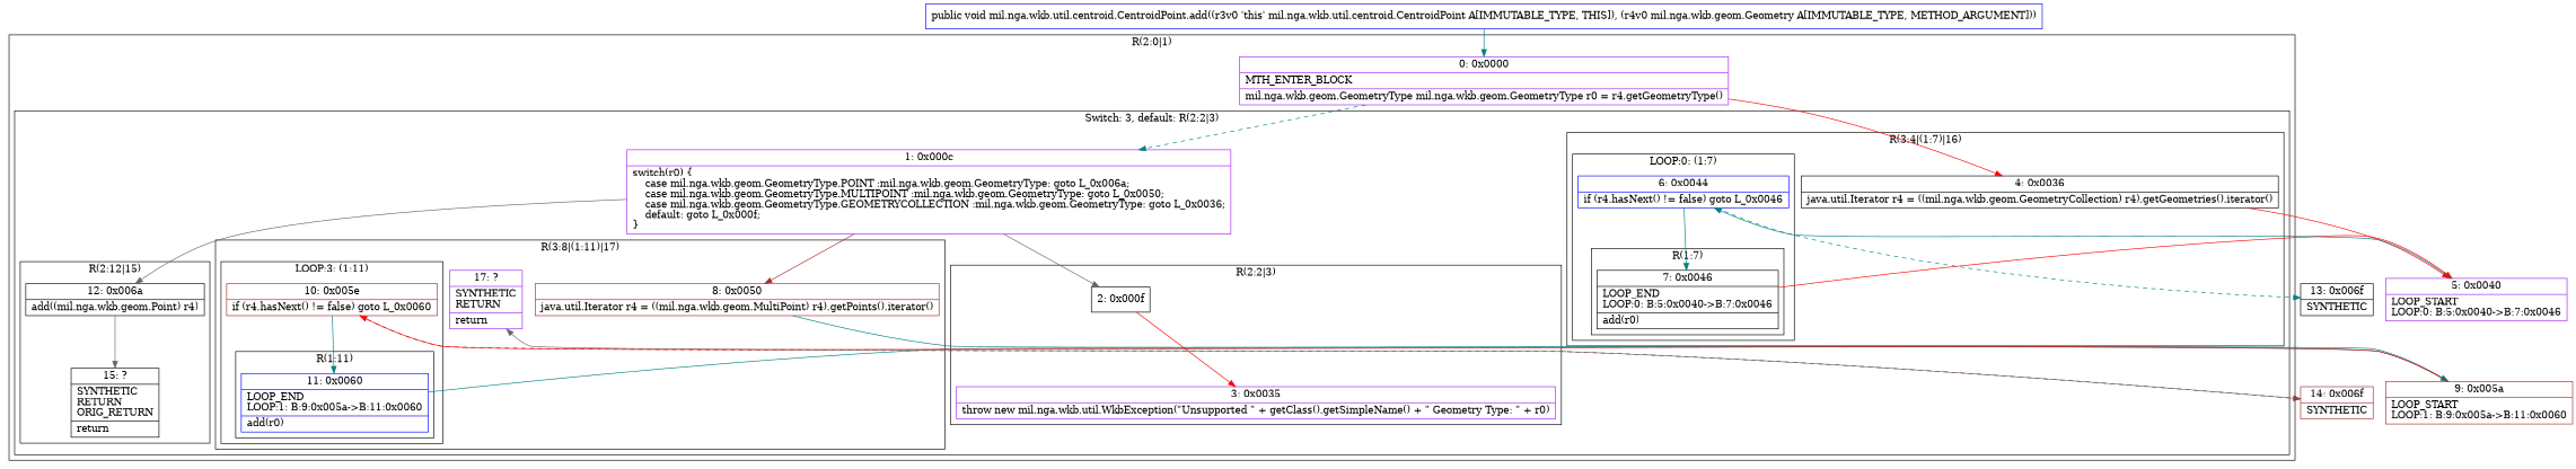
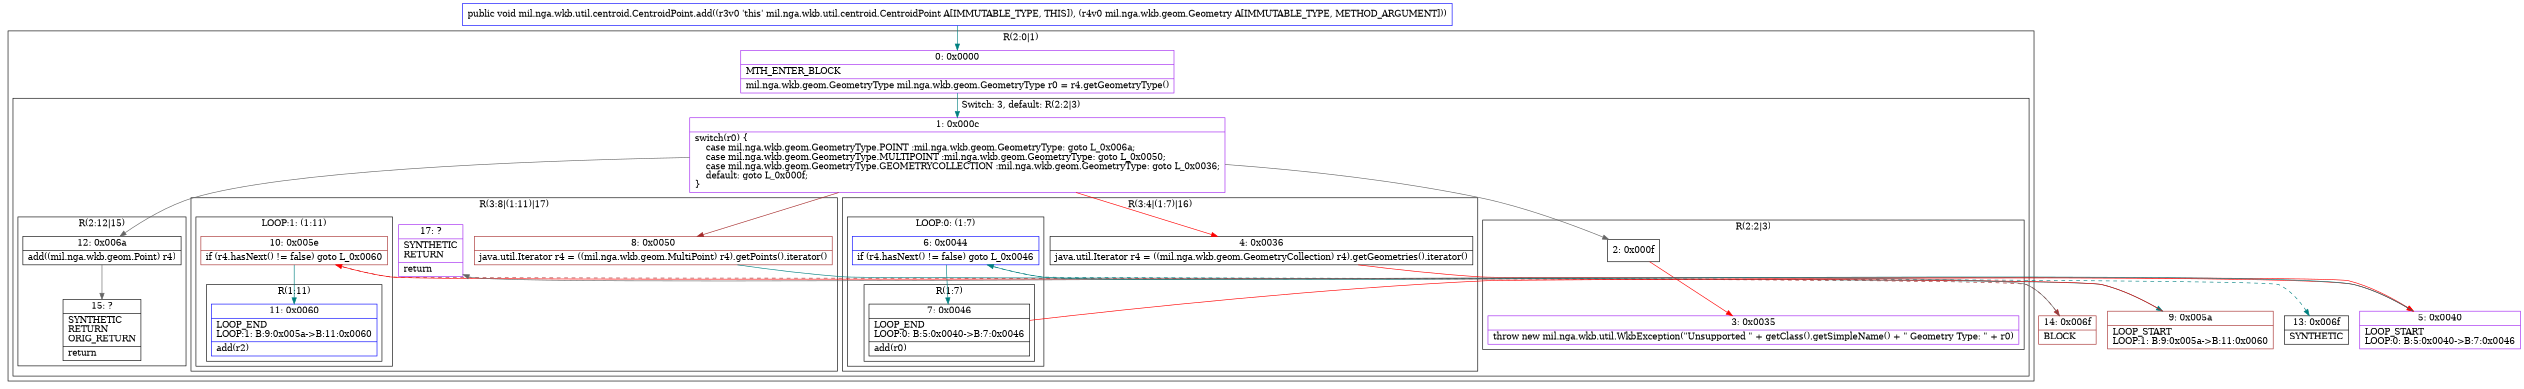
  digraph {
    node [color=black shape=record]
    edge [color=teal]
    n1 [label="{12\:\ 0x006a|add((mil.nga.wkb.geom.Point) r4)\l}"]
    n2 [label="{15\:\ ?|SYNTHETIC\lRETURN\lORIG_RETURN\l|return\l}"]
-   n3 [color=blue label="{11\:\ 0x0060|LOOP_END\lLOOP:1: B:9:0x005a\-\>B:11:0x0060\l|add(r0)\l}"]
+   n3 [color=blue label="{11\:\ 0x0060|LOOP_END\lLOOP:1: B:9:0x005a\-\>B:11:0x0060\l|add(r2)\l}"]
    n4 [color=brown label="{10\:\ 0x005e|if (r4.hasNext() != false) goto L_0x0060\l}"]
    n5 [color=brown label="{8\:\ 0x0050|java.util.Iterator r4 = ((mil.nga.wkb.geom.MultiPoint) r4).getPoints().iterator()\l}"]
    n6 [color=purple label="{17\:\ ?|SYNTHETIC\lRETURN\l|return\l}"]
    n7 [label="{7\:\ 0x0046|LOOP_END\lLOOP:0: B:5:0x0040\-\>B:7:0x0046\l|add(r0)\l}"]
    n8 [color=blue label="{6\:\ 0x0044|if (r4.hasNext() != false) goto L_0x0046\l}"]
    n9 [label="{4\:\ 0x0036|java.util.Iterator r4 = ((mil.nga.wkb.geom.GeometryCollection) r4).getGeometries().iterator()\l}"]
    n10 [label="{2\:\ 0x000f}"]
    n11 [color=purple label="{3\:\ 0x0035|throw new mil.nga.wkb.util.WkbException(\"Unsupported \" + getClass().getSimpleName() + \" Geometry Type: \" + r0)\l}"]
    n12 [color=purple label="{1\:\ 0x000c|switch(r0) \{\l    case mil.nga.wkb.geom.GeometryType.POINT :mil.nga.wkb.geom.GeometryType: goto L_0x006a;\l    case mil.nga.wkb.geom.GeometryType.MULTIPOINT :mil.nga.wkb.geom.GeometryType: goto L_0x0050;\l    case mil.nga.wkb.geom.GeometryType.GEOMETRYCOLLECTION :mil.nga.wkb.geom.GeometryType: goto L_0x0036;\l    default: goto L_0x000f;\l\}\l}"]
    n13 [color=purple label="{0\:\ 0x0000|MTH_ENTER_BLOCK\l|mil.nga.wkb.geom.GeometryType mil.nga.wkb.geom.GeometryType r0 = r4.getGeometryType()\l}"]
    n14 [color=brown label="{9\:\ 0x005a|LOOP_START\lLOOP:1: B:9:0x005a\-\>B:11:0x0060\l}"]
-   n15 [color=brown label="{14\:\ 0x006f|SYNTHETIC\l}"]
+   n15 [color=brown label="{14\:\ 0x006f|BLOCK\l}"]
    n16 [color=purple label="{5\:\ 0x0040|LOOP_START\lLOOP:0: B:5:0x0040\-\>B:7:0x0046\l}"]
    n17 [label="{13\:\ 0x006f|SYNTHETIC\l}"]
    n18 [color=blue label="{public void mil.nga.wkb.util.centroid.CentroidPoint.add((r3v0 'this' mil.nga.wkb.util.centroid.CentroidPoint A[IMMUTABLE_TYPE, THIS]), (r4v0 mil.nga.wkb.geom.Geometry A[IMMUTABLE_TYPE, METHOD_ARGUMENT])) }"]
    subgraph cluster_1 {
      label="R(2:0|1)"
      n13
      subgraph cluster_2 {
        label="Switch: 3, default: R(2:2|3)"
        n12
        subgraph cluster_3 {
          label="R(2:12|15)"
          n1
          n2
        }
        subgraph cluster_4 {
          label="R(3:8|(1:11)|17)"
          n5
          n6
          subgraph cluster_5 {
-           label="LOOP:3: (1:11)"
+           label="LOOP:1: (1:11)"
            n4
            subgraph cluster_6 {
              label="R(1:11)"
              n3
            }
          }
        }
        subgraph cluster_7 {
          label="R(3:4|(1:7)|16)"
          n9
          subgraph cluster_8 {
            label="LOOP:0: (1:7)"
            n8
            subgraph cluster_9 {
              label="R(1:7)"
              n7
            }
          }
        }
        subgraph cluster_10 {
          label="R(2:2|3)"
          n10
          n11
        }
      }
    }
    n1 -> n2 [color=gray40]
-   n3 -> n14
    n4 -> n3
    n4 -> n15 [color=brown style=dashed]
    n5 -> n14
    n7 -> n16 [color=red]
    n8 -> n7
    n8 -> n17 [style=dashed]
    n9 -> n16 [color=red]
    n10 -> n11 [color=red]
    n12 -> n1 [color=gray40]
    n12 -> n5 [color=brown]
-   n13 -> n9 [color=red]
+   n12 -> n9 [color=red]
    n12 -> n10 [color=gray40]
-   n13 -> n12 [style=dashed]
+   n13 -> n12
    n14 -> n4 [color=red]
    n15 -> n6 [color=gray40]
    n16 -> n8
    n18 -> n13
  }
